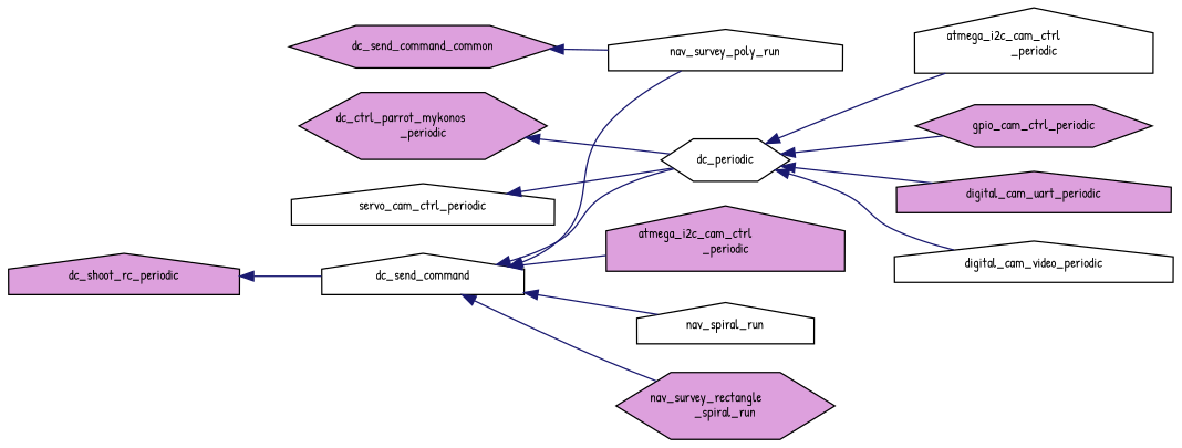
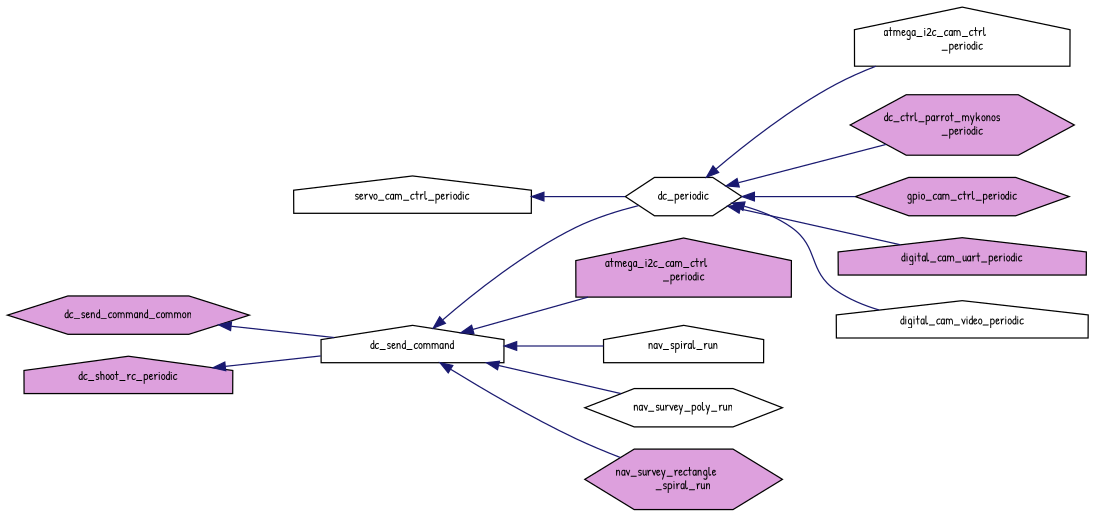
  digraph {
    fontname="Patrick Hand"
    rankdir=LR
    node [color=black fillcolor=plum fontname="Patrick Hand" fontsize=10 shape=house style=filled]
    edge [color=midnightblue dir=back fontname="Patrick Hand" fontsize=10 labelfontname=FreeSans labelfontsize=10 style=solid]
    n1 [fontcolor=black height=0.2 label=dc_send_command_common shape=hexagon width=0.4]
    n2 [fillcolor=white height=0.2 label=dc_send_command width=0.4]
    n3 [fillcolor=white height=0.2 label=dc_periodic shape=hexagon width=0.4]
    n4 [height=0.2 label="atmega_i2c_cam_ctrl\l_periodic" width=0.4]
    n5 [fillcolor=white height=0.2 label=nav_spiral_run width=0.4]
-   n6 [fillcolor=white height=0.2 label=nav_survey_poly_run width=0.4]
+   n6 [fillcolor=white height=0.2 label=nav_survey_poly_run shape=hexagon width=0.4]
    n7 [height=0.2 label="nav_survey_rectangle\l_spiral_run" shape=hexagon width=0.4]
    n8 [fillcolor=white height=0.2 label="atmega_i2c_cam_ctrl\l_periodic" width=0.4]
    n9 [height=0.2 label="dc_ctrl_parrot_mykonos\l_periodic" shape=hexagon width=0.4]
    n10 [height=0.2 label=gpio_cam_ctrl_periodic shape=hexagon width=0.4]
    n11 [height=0.2 label=digital_cam_uart_periodic width=0.4]
    n12 [fillcolor=white height=0.2 label=digital_cam_video_periodic width=0.4]
    n13 [height=0.2 label=dc_shoot_rc_periodic width=0.4]
    n14 [fillcolor=white height=0.2 label=servo_cam_ctrl_periodic width=0.4]
-   n1 -> n6
+   n1 -> n2
    n2 -> n3
    n2 -> n4
    n2 -> n5
    n2 -> n6
    n2 -> n7
    n3 -> n8
-   n9 -> n3
+   n3 -> n9
    n3 -> n10
    n3 -> n11
    n3 -> n12
    n13 -> n2
    n14 -> n3
  }
